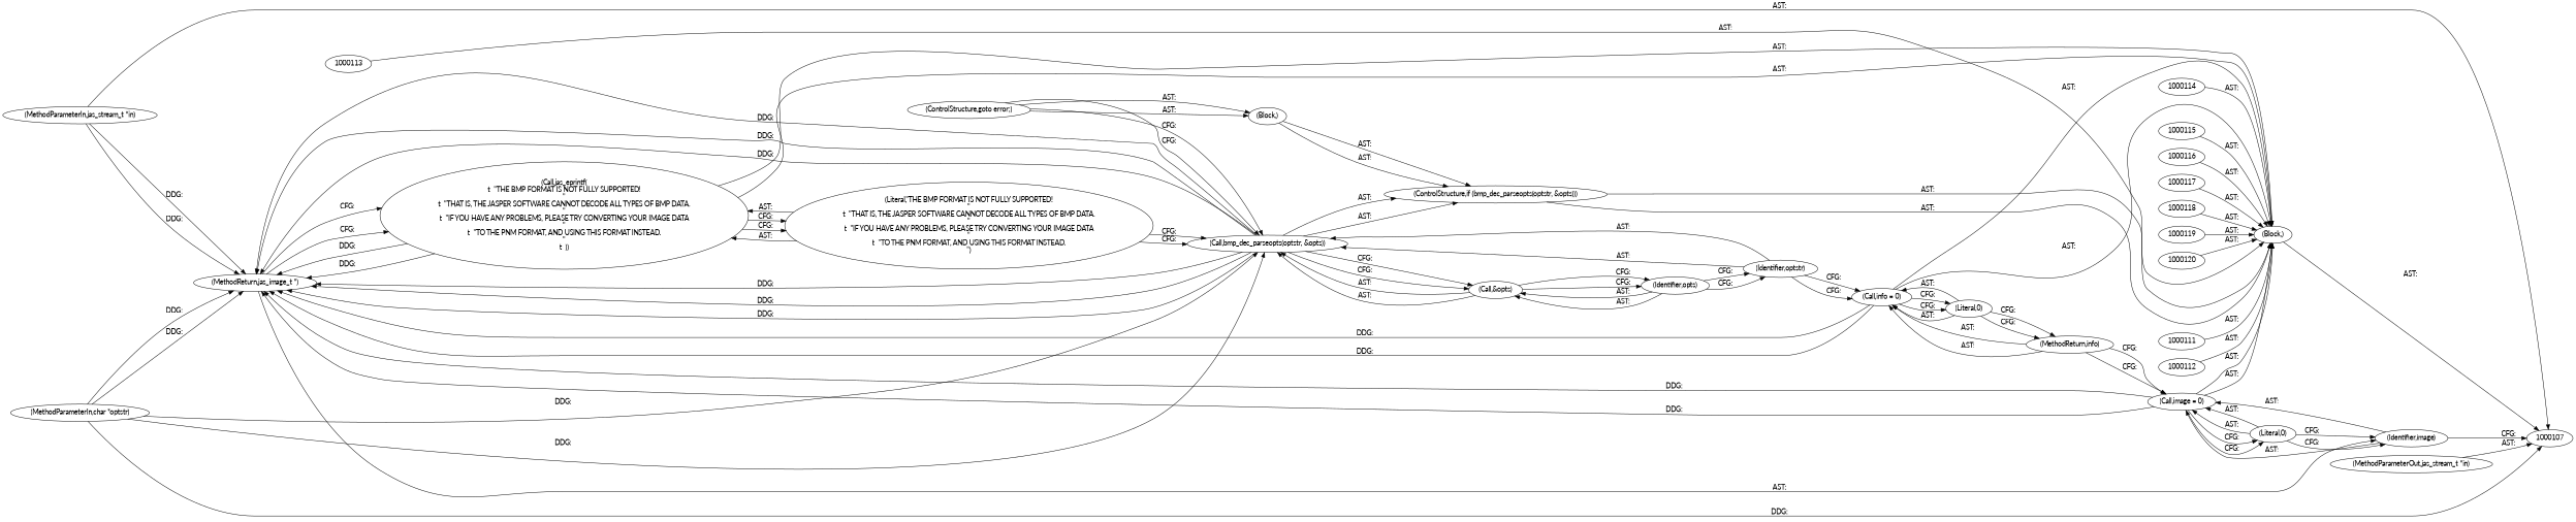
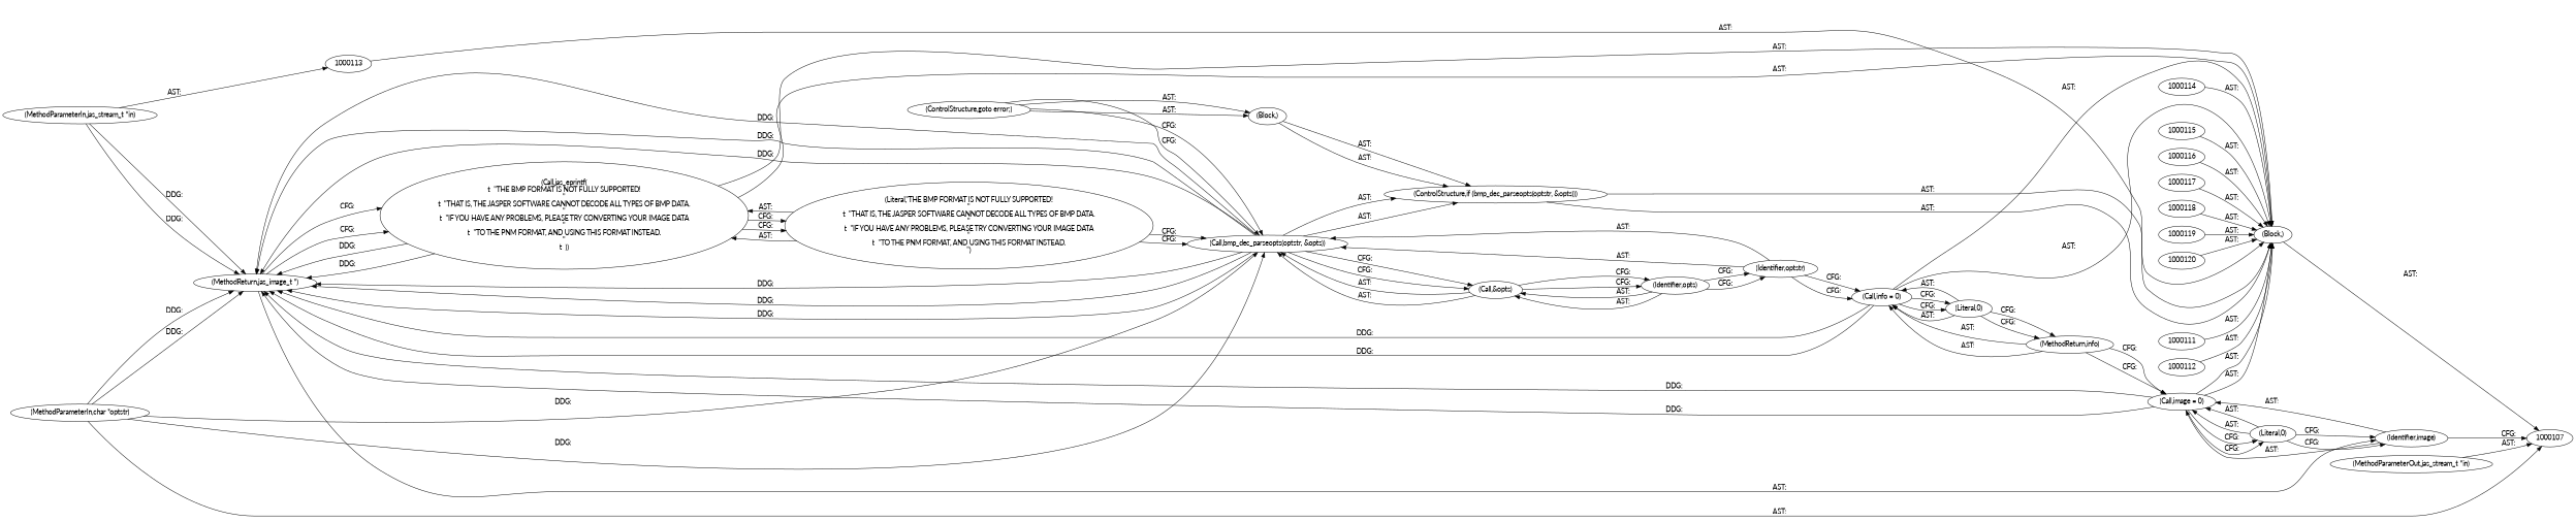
  digraph {
    fontname=Lato
    rankdir=LR
    node [fontname=Lato]
    edge [fontname=Lato]
    n1 [label="(MethodReturn,jas_image_t *)"]
    n2 [label="(Call,jas_eprintf(\n\t  \"THE BMP FORMAT IS NOT FULLY SUPPORTED!\n\"\n\t  \"THAT IS, THE JASPER SOFTWARE CANNOT DECODE ALL TYPES OF BMP DATA.\n\"\n\t  \"IF YOU HAVE ANY PROBLEMS, PLEASE TRY CONVERTING YOUR IMAGE DATA\n\"\n\t  \"TO THE PNM FORMAT, AND USING THIS FORMAT INSTEAD.\n\"\n\t  ))"]
    n3 [label="(Identifier,image)"]
    n4 [label="(Block,)"]
    n5 [label="(Literal,\"THE BMP FORMAT IS NOT FULLY SUPPORTED!\n\"\n\t  \"THAT IS, THE JASPER SOFTWARE CANNOT DECODE ALL TYPES OF BMP DATA.\n\"\n\t  \"IF YOU HAVE ANY PROBLEMS, PLEASE TRY CONVERTING YOUR IMAGE DATA\n\"\n\t  \"TO THE PNM FORMAT, AND USING THIS FORMAT INSTEAD.\n\")"]
    n6 [label="(MethodParameterIn,jas_stream_t *in)"]
    1000107
    n8 [label="(MethodParameterOut,jas_stream_t *in)"]
    n9 [label="(MethodParameterIn,char *optstr)"]
    n10 [label="(Call,bmp_dec_parseopts(optstr, &opts))"]
    n11 [label="(ControlStructure,if (bmp_dec_parseopts(optstr, &opts)))"]
    n12 [label="(Call,&opts)"]
    n13 [label="(Literal,0)"]
    n14 [label="(Call,image = 0)"]
    n15 [label="(Call,info = 0)"]
    n16 [label="(Literal,0)"]
    n17 [label="(MethodReturn,info)"]
    n18 [label="(Identifier,optstr)"]
    n19 [label="(Identifier,opts)"]
    n20 [label="(Block,)"]
    n21 [label="(ControlStructure,goto error;)"]
    1000111
    1000112
    1000113
    1000114
    1000115
    1000116
    1000117
    1000118
    1000119
    1000120
    n1 -> n2 [label="CFG: "]
    n1 -> n2 [label="CFG: "]
    n1 -> n3 [label="AST: "]
    n2 -> n1 [label="DDG: "]
    n2 -> n1 [label="DDG: "]
    n2 -> n4 [label="AST: "]
    n2 -> n4 [label="AST: "]
    n2 -> n5 [label="CFG: "]
    n2 -> n5 [label="CFG: "]
    n3 -> 1000107 [label="CFG: "]
    n3 -> n14 [label="AST: "]
    n3 -> n14 [label="AST: "]
    n4 -> 1000107 [label="AST: "]
    n5 -> n2 [label="AST: "]
    n5 -> n2 [label="AST: "]
    n5 -> n10 [label="CFG: "]
    n5 -> n10 [label="CFG: "]
    n6 -> n1 [label="DDG: "]
    n6 -> n1 [label="DDG: "]
-   n6 -> 1000107 [label="AST: "]
+   n6 -> 1000113 [label="AST: "]
    n8 -> 1000107 [label="AST: "]
    n9 -> n1 [label="DDG: "]
    n9 -> n1 [label="DDG: "]
-   n9 -> 1000107 [label="DDG: "]
+   n9 -> 1000107 [label="AST: "]
    n9 -> n10 [label="DDG: "]
    n9 -> n10 [label="DDG: "]
    n10 -> n1 [label="DDG: "]
    n10 -> n1 [label="DDG: "]
    n10 -> n1 [label="DDG: "]
    n10 -> n1 [label="DDG: "]
    n10 -> n1 [label="DDG: "]
    n10 -> n1 [label="DDG: "]
    n10 -> n11 [label="AST: "]
    n10 -> n11 [label="AST: "]
    n10 -> n12 [label="CFG: "]
    n10 -> n12 [label="CFG: "]
    n11 -> n4 [label="AST: "]
    n11 -> n4 [label="AST: "]
    n12 -> n10 [label="AST: "]
    n12 -> n10 [label="AST: "]
    n12 -> n19 [label="CFG: "]
    n12 -> n19 [label="CFG: "]
    n13 -> n3 [label="CFG: "]
    n13 -> n3 [label="CFG: "]
    n13 -> n14 [label="AST: "]
    n13 -> n14 [label="AST: "]
    n14 -> n1 [label="DDG: "]
    n14 -> n1 [label="DDG: "]
    n14 -> n4 [label="AST: "]
    n14 -> n4 [label="AST: "]
    n14 -> n13 [label="CFG: "]
    n14 -> n13 [label="CFG: "]
    n15 -> n1 [label="DDG: "]
    n15 -> n1 [label="DDG: "]
    n15 -> n4 [label="AST: "]
    n15 -> n4 [label="AST: "]
    n15 -> n16 [label="CFG: "]
    n15 -> n16 [label="CFG: "]
    n16 -> n15 [label="AST: "]
    n16 -> n15 [label="AST: "]
    n16 -> n17 [label="CFG: "]
    n16 -> n17 [label="CFG: "]
    n17 -> n14 [label="CFG: "]
    n17 -> n14 [label="CFG: "]
    n17 -> n15 [label="AST: "]
    n17 -> n15 [label="AST: "]
    n18 -> n10 [label="AST: "]
    n18 -> n10 [label="AST: "]
    n18 -> n15 [label="CFG: "]
    n18 -> n15 [label="CFG: "]
    n19 -> n12 [label="AST: "]
    n19 -> n12 [label="AST: "]
    n19 -> n18 [label="CFG: "]
    n19 -> n18 [label="CFG: "]
    n20 -> n11 [label="AST: "]
    n20 -> n11 [label="AST: "]
    n21 -> n10 [label="CFG: "]
    n21 -> n10 [label="CFG: "]
    n21 -> n20 [label="AST: "]
    n21 -> n20 [label="AST: "]
    1000111 -> n4 [label="AST: "]
    1000112 -> n4 [label="AST: "]
    1000113 -> n4 [label="AST: "]
    1000114 -> n4 [label="AST: "]
    1000115 -> n4 [label="AST: "]
    1000116 -> n4 [label="AST: "]
    1000117 -> n4 [label="AST: "]
    1000118 -> n4 [label="AST: "]
    1000119 -> n4 [label="AST: "]
    1000120 -> n4 [label="AST: "]
  }
